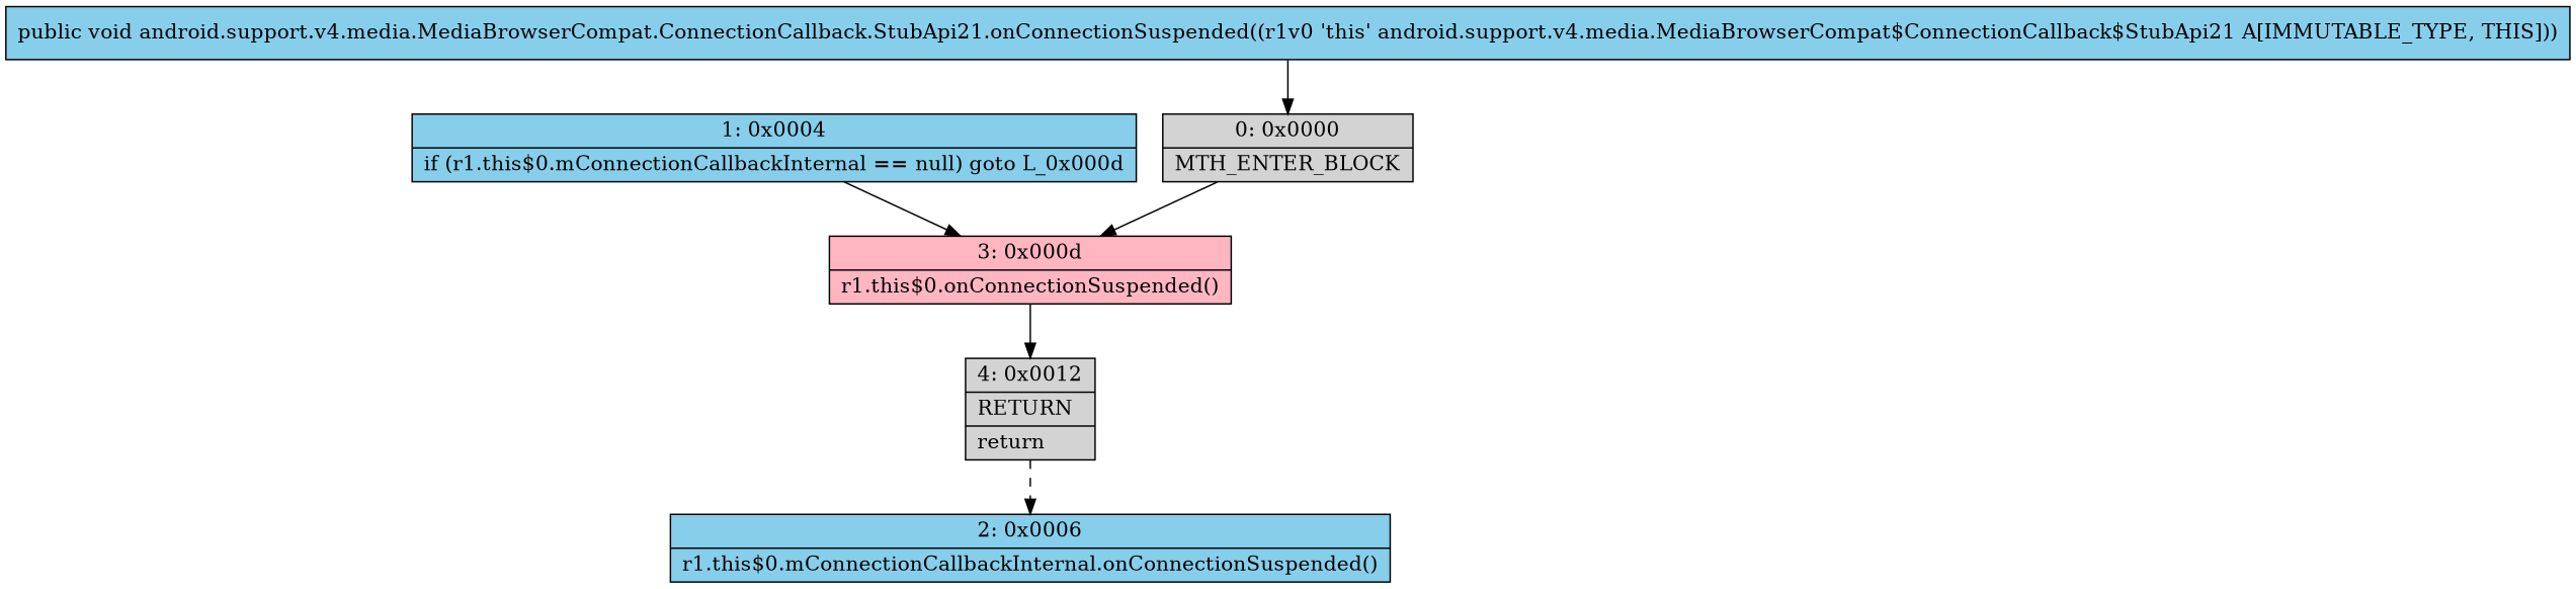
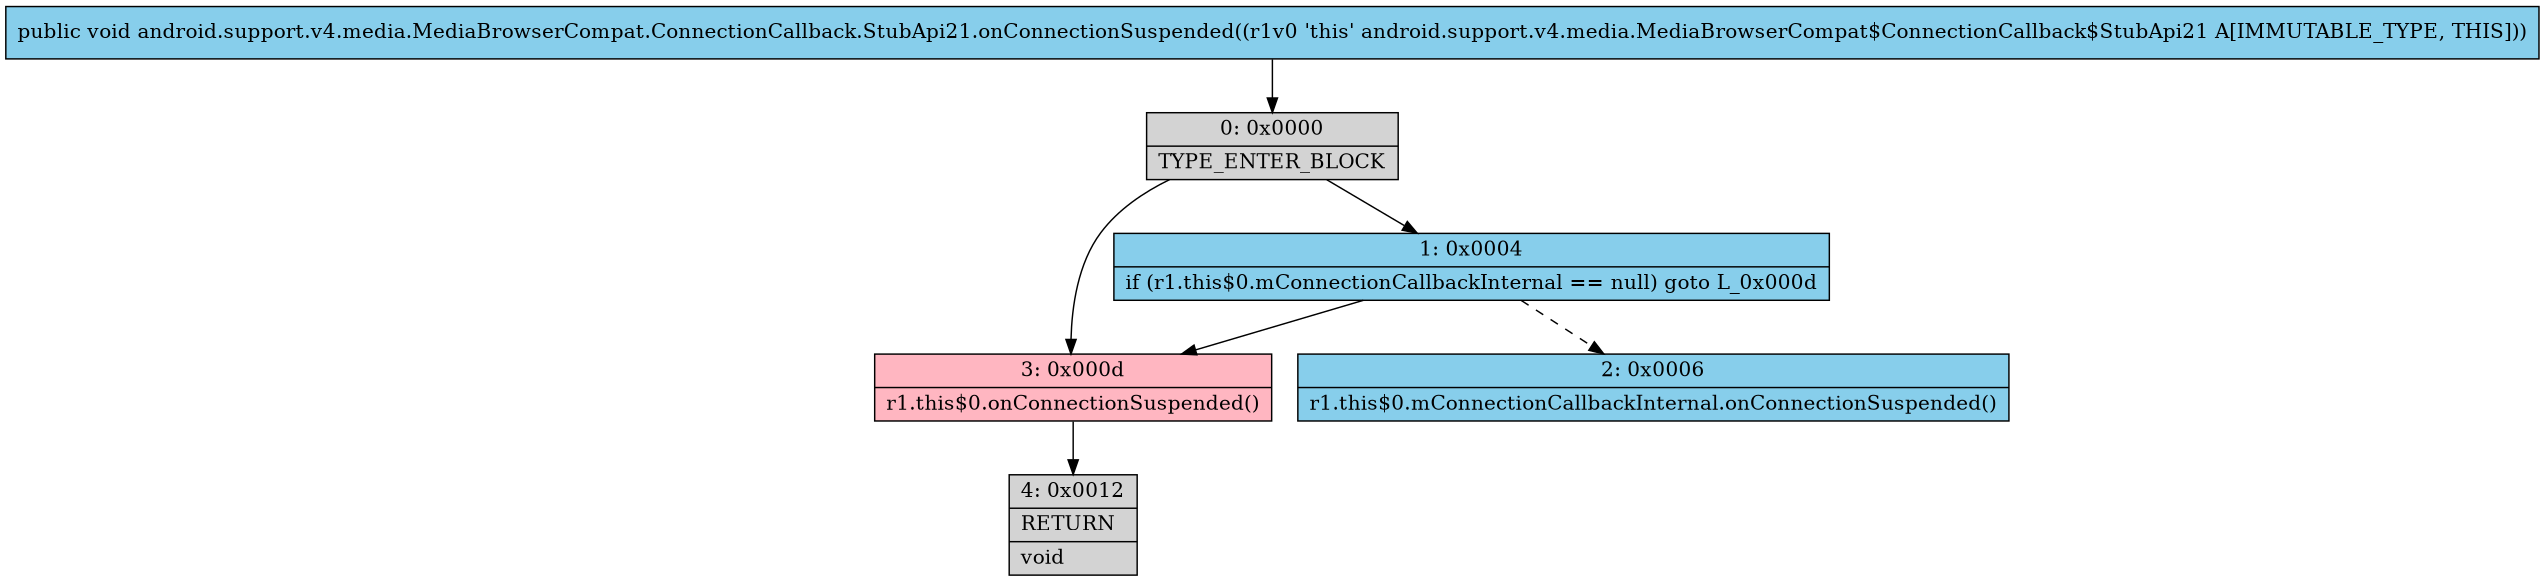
  digraph {
    node [fillcolor=skyblue shape=record style=filled]
-   n1 [fillcolor=lightgrey label="{0\:\ 0x0000|MTH_ENTER_BLOCK\l}"]
+   n1 [fillcolor=lightgrey label="{0\:\ 0x0000|TYPE_ENTER_BLOCK\l}"]
    n2 [label="{1\:\ 0x0004|if (r1.this$0.mConnectionCallbackInternal == null) goto L_0x000d\l}"]
    n3 [fillcolor=lightpink label="{3\:\ 0x000d|r1.this$0.onConnectionSuspended()\l}"]
    n4 [label="{2\:\ 0x0006|r1.this$0.mConnectionCallbackInternal.onConnectionSuspended()\l}"]
-   n5 [fillcolor=lightgrey label="{4\:\ 0x0012|RETURN\l|return\l}"]
+   n5 [fillcolor=lightgrey label="{4\:\ 0x0012|RETURN\l|void\l}"]
    n6 [label="{public void android.support.v4.media.MediaBrowserCompat.ConnectionCallback.StubApi21.onConnectionSuspended((r1v0 'this' android.support.v4.media.MediaBrowserCompat$ConnectionCallback$StubApi21 A[IMMUTABLE_TYPE, THIS])) }"]
+   n1 -> n2
    n1 -> n3
    n2 -> n3
-   n5 -> n4 [style=dashed]
+   n2 -> n4 [style=dashed]
    n3 -> n5
    n6 -> n1
  }
